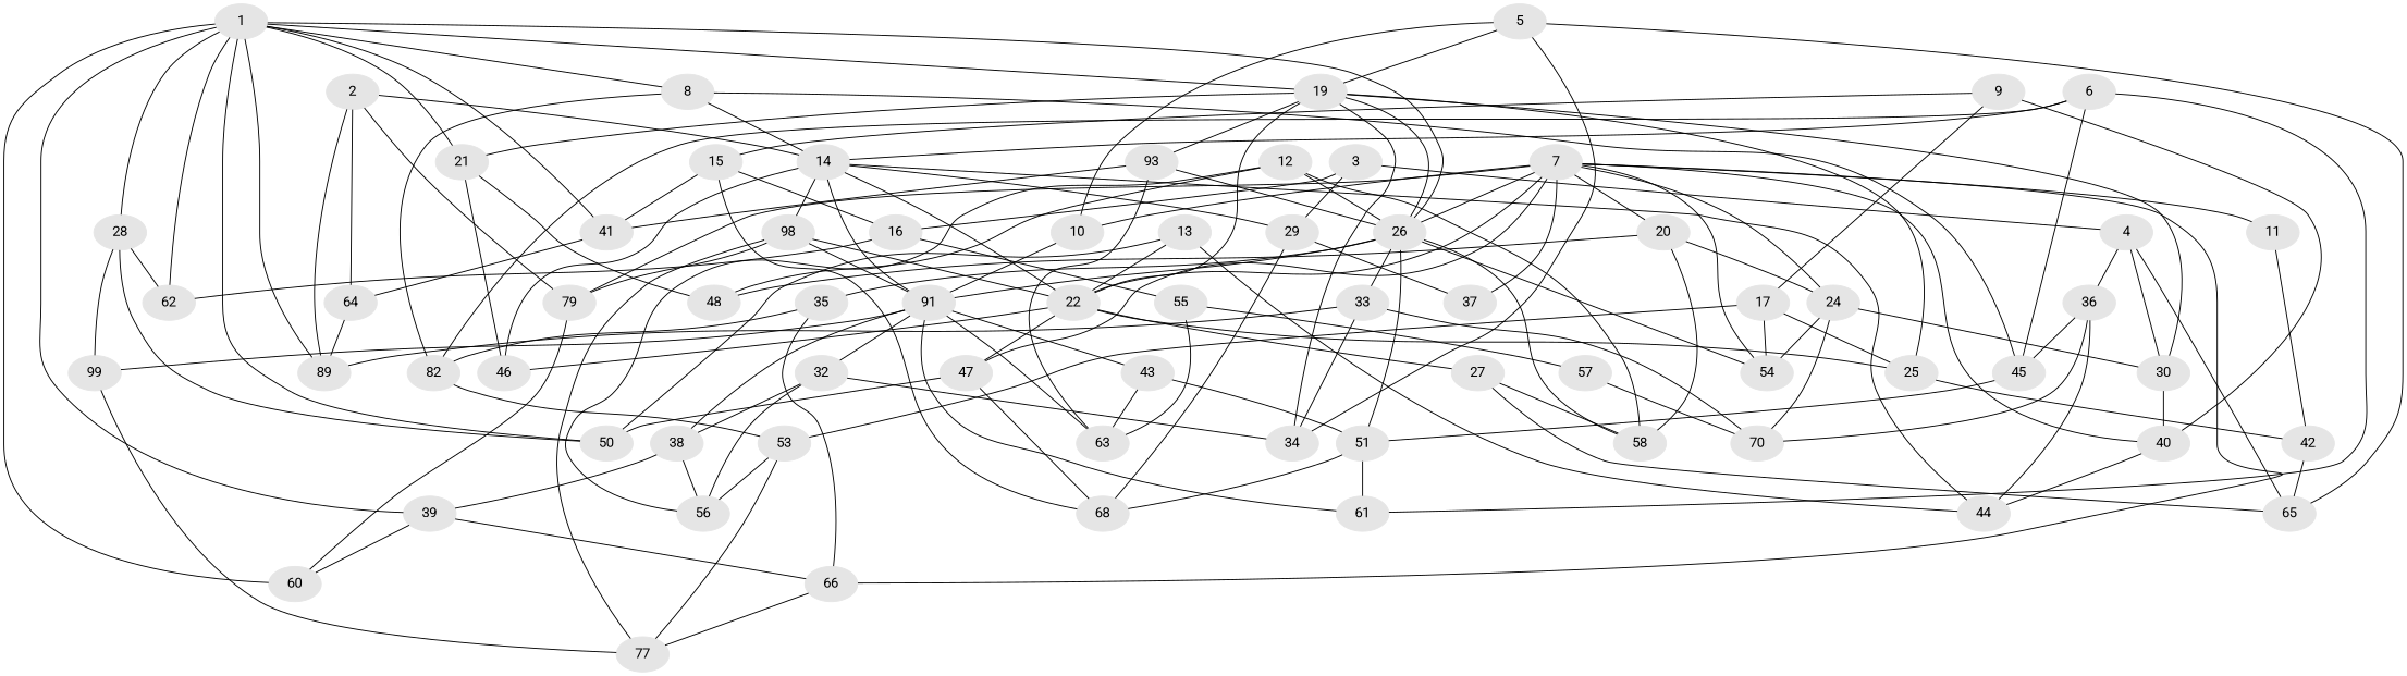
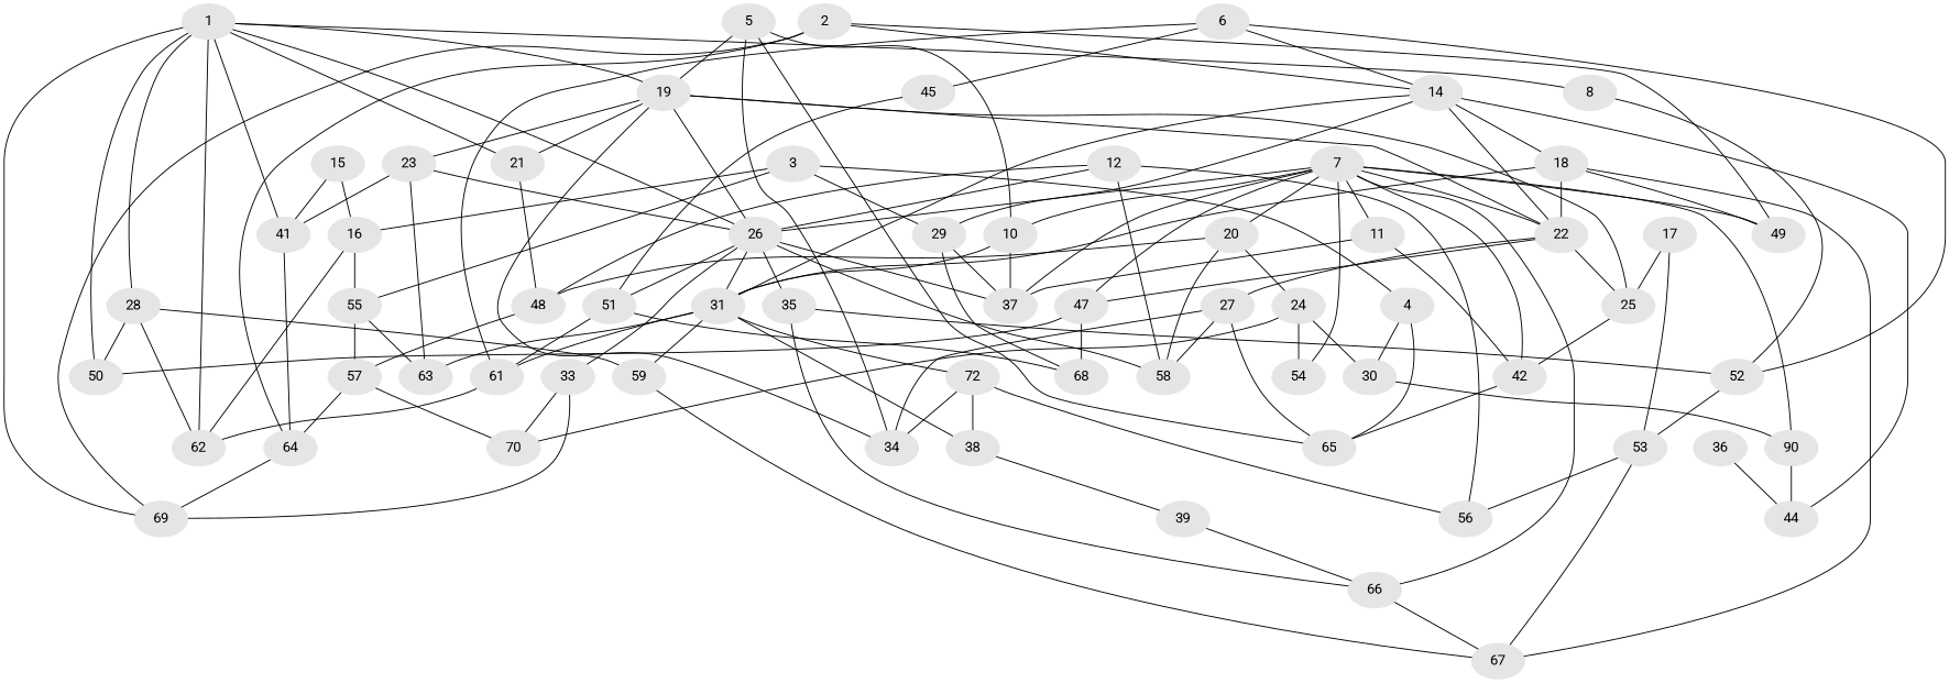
  graph {
    fontname=Roboto
    node [color=gray90 fontname=Roboto style=filled]
    edge [fontname=Roboto weight=1.0]
    1
    8
    19
    21
    26
    28
    39
    41
    50
-   60
    62
-   69 [label=89]
+   69
    14
    45
-   52 [label=82]
+   52
    30
    34
    22
    25
-   23 [label=93]
+   23
    48
-   46
    54
-   31 [label=91]
+   31
    33
    58
    35
    51
-   59 [label=99]
+   59
    66
    64
    2
-   49 [label=79]
+   49
    29
    44
-   18 [label=98]
+   18
    3
    4
    16
    55
    36
    65
    37
    68
    63
    57
-   40
+   40 [label=90]
    70
    5
    10
    6
    61
    53
    7
    11
    20
    42
    47
    24
    27
-   67 [label=77]
-   9
+   67
    15
    17
-   43
-   32
+   32 [label=72]
    38
    12
    56
-   13
    1 -- 8
    1 -- 19
    1 -- 21
    1 -- 26
    1 -- 28
-   1 -- 39
    1 -- 41
    1 -- 50
-   1 -- 60 [weight=2.0]
    1 -- 62
    1 -- 69
-   8 -- 14
-   8 -- 45
    8 -- 52
    19 -- 21
    19 -- 26
-   19 -- 30
    19 -- 34
    19 -- 22 [weight=2.0]
    19 -- 25
    19 -- 23
    21 -- 48
-   21 -- 46
-   26 -- 54
+   26 -- 37
    26 -- 31
    26 -- 33
    26 -- 58
    26 -- 35 [weight=2.0]
    26 -- 51
    28 -- 50
    28 -- 62
    28 -- 59
-   39 -- 60
    39 -- 66
    41 -- 64
    14 -- 22
-   14 -- 46
    14 -- 31
    14 -- 29
    14 -- 44
    14 -- 18 [weight=2.0]
    45 -- 51
    52 -- 53
    30 -- 40
    22 -- 25
-   22 -- 46
    22 -- 47
    22 -- 27
    25 -- 42
    23 -- 26
    23 -- 41
    23 -- 63
+   48 -- 57
    31 -- 59 [weight=2.0]
    31 -- 63
    31 -- 61
-   31 -- 43
    31 -- 32
    31 -- 38
    33 -- 69
    33 -- 70
    35 -- 52
    35 -- 66
    51 -- 68
    51 -- 61
    59 -- 67
    66 -- 67
    64 -- 69
    2 -- 69
    2 -- 14
    2 -- 64
    2 -- 49
-   49 -- 60
    29 -- 37
    29 -- 68
    18 -- 22 [weight=2.0]
    18 -- 31 [weight=2.0]
    18 -- 49
    18 -- 67
    3 -- 29
    3 -- 4
    3 -- 16
+   3 -- 55
    4 -- 30
-   4 -- 36
    4 -- 65
    16 -- 62
    16 -- 55
    55 -- 63
    55 -- 57
-   36 -- 45
    36 -- 44
-   36 -- 70
+   57 -- 64
    57 -- 70
    40 -- 44
    5 -- 19
    5 -- 34
    5 -- 65
    5 -- 10
    10 -- 31
+   10 -- 37
    6 -- 14
    6 -- 45
    6 -- 52
    6 -- 61
+   61 -- 62
    53 -- 67
    53 -- 56
    7 -- 26
    7 -- 22
    7 -- 54
    7 -- 66
    7 -- 49
    7 -- 37
    7 -- 40
    7 -- 10
    7 -- 11
    7 -- 20
-   7 -- 24
+   7 -- 42
    7 -- 47
+   11 -- 37
    11 -- 42
    20 -- 48
    20 -- 58
    20 -- 24
    42 -- 65
    47 -- 50
    47 -- 68
    24 -- 30
    24 -- 54
    24 -- 70
-   33 -- 34
+   27 -- 34
    27 -- 58
    27 -- 65
-   9 -- 40
-   9 -- 15
-   9 -- 17
    15 -- 41
    15 -- 16
-   15 -- 68
    17 -- 25
-   17 -- 54
    17 -- 53
-   43 -- 51
-   43 -- 63
    32 -- 34
    32 -- 38
    32 -- 56
    38 -- 39
-   38 -- 56
    12 -- 26
    12 -- 48
    12 -- 58
    12 -- 56
-   13 -- 50
-   13 -- 22 [weight=2.0]
-   13 -- 44
  }
